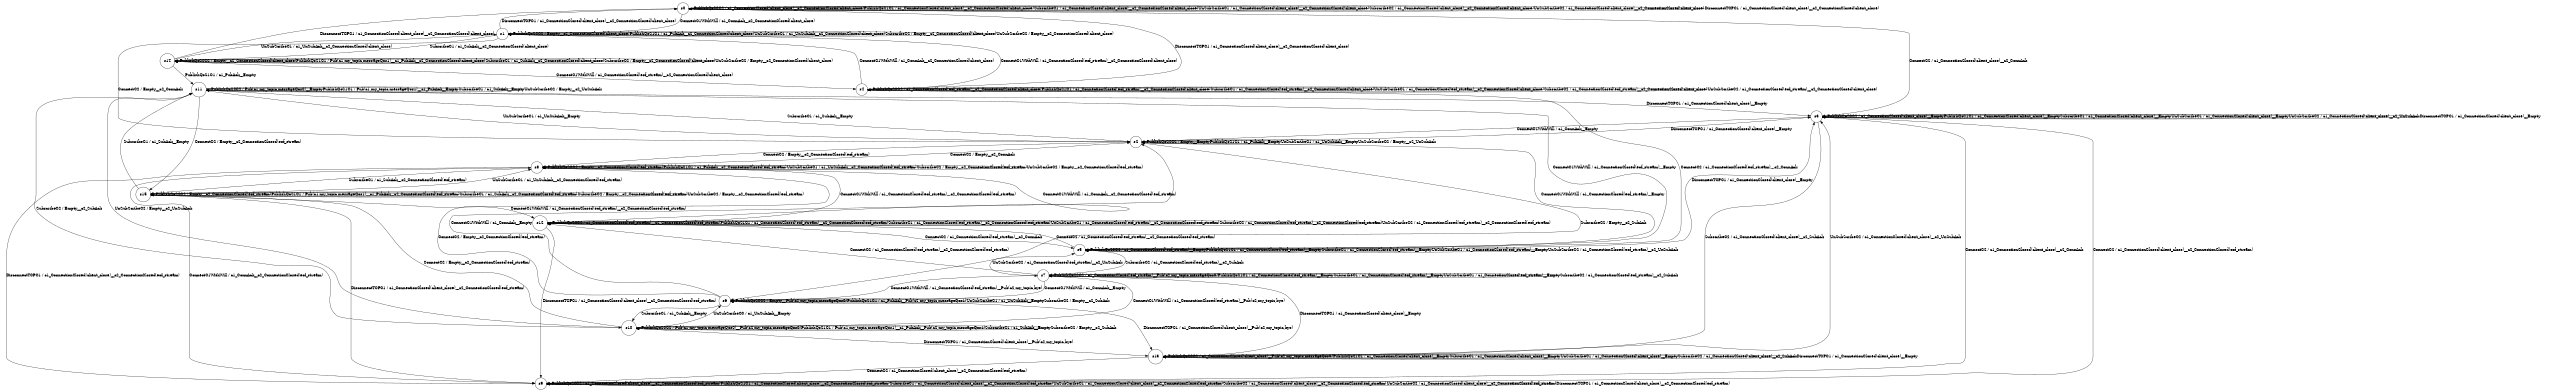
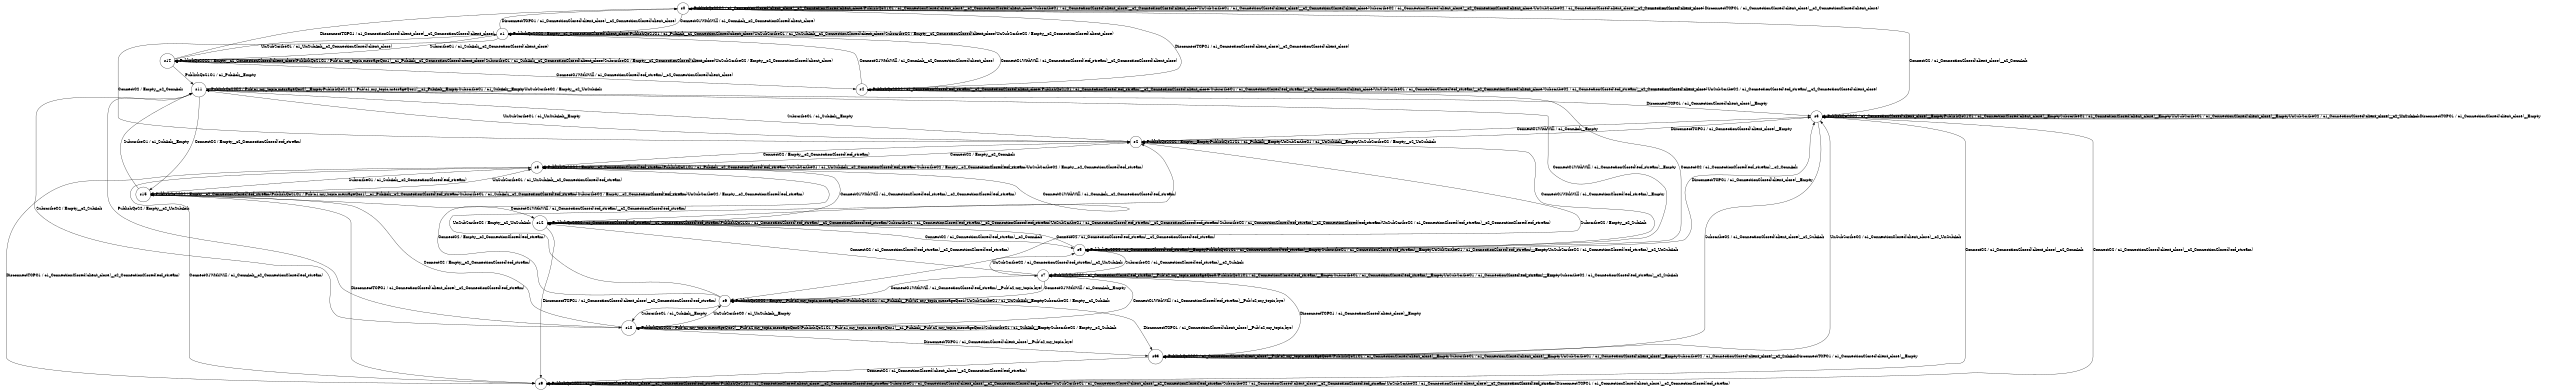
  digraph {
    node [shape=circle]
    n1 [label=s0]
    n2 [label=s1]
    n3 [label=s3]
    n4 [label=s2]
    n5 [label=s4]
    n6 [label=s14]
    n7 [label=s9]
-   n8 [label=s13]
+   n8 [label=s63]
    n9 [label=s5]
    n10 [label=s6]
    n11 [label=s8]
    n12 [label=s11]
    n13 [label=s7]
    n14 [label=s12]
    n15 [label=s10]
    n16 [label=s15]
    n1 -> n1 [label="PublishQoS0C2 / c1_ConnectionClosed(client_close)__c2_ConnectionClosed(client_close)"]
    n1 -> n1 [label="PublishQoS1C1 / c1_ConnectionClosed(client_close)__c2_ConnectionClosed(client_close)"]
    n1 -> n1 [label="SubscribeC1 / c1_ConnectionClosed(client_close)__c2_ConnectionClosed(client_close)"]
    n1 -> n1 [label="UnSubScribeC1 / c1_ConnectionClosed(client_close)__c2_ConnectionClosed(client_close)"]
    n1 -> n1 [label="SubscribeC2 / c1_ConnectionClosed(client_close)__c2_ConnectionClosed(client_close)"]
    n1 -> n1 [label="UnSubScribeC2 / c1_ConnectionClosed(client_close)__c2_ConnectionClosed(client_close)"]
    n1 -> n1 [label="DisconnectTCPC1 / c1_ConnectionClosed(client_close)__c2_ConnectionClosed(client_close)"]
    n1 -> n2 [label="ConnectC1WithWill / c1_ConnAck__c2_ConnectionClosed(client_close)"]
    n1 -> n3 [label="ConnectC2 / c1_ConnectionClosed(client_close)__c2_ConnAck"]
    n2 -> n1 [label="DisconnectTCPC1 / c1_ConnectionClosed(client_close)__c2_ConnectionClosed(client_close)"]
    n2 -> n2 [label="PublishQoS0C2 / Empty__c2_ConnectionClosed(client_close)"]
    n2 -> n2 [label="PublishQoS1C1 / c1_PubAck__c2_ConnectionClosed(client_close)"]
    n2 -> n2 [label="UnSubScribeC1 / c1_UnSubAck__c2_ConnectionClosed(client_close)"]
    n2 -> n2 [label="SubscribeC2 / Empty__c2_ConnectionClosed(client_close)"]
    n2 -> n2 [label="UnSubScribeC2 / Empty__c2_ConnectionClosed(client_close)"]
    n2 -> n4 [label="ConnectC2 / Empty__c2_ConnAck"]
    n2 -> n5 [label="ConnectC1WithWill / c1_ConnectionClosed(eof_stream)__c2_ConnectionClosed(client_close)"]
    n2 -> n6 [label="SubscribeC1 / c1_SubAck__c2_ConnectionClosed(client_close)"]
    n3 -> n3 [label="PublishQoS0C2 / c1_ConnectionClosed(client_close)__Empty"]
    n3 -> n3 [label="PublishQoS1C1 / c1_ConnectionClosed(client_close)__Empty"]
    n3 -> n3 [label="SubscribeC1 / c1_ConnectionClosed(client_close)__Empty"]
    n3 -> n3 [label="UnSubScribeC1 / c1_ConnectionClosed(client_close)__Empty"]
    n3 -> n3 [label="UnSubScribeC2 / c1_ConnectionClosed(client_close)__c2_UnSubAck"]
    n3 -> n3 [label="DisconnectTCPC1 / c1_ConnectionClosed(client_close)__Empty"]
    n3 -> n4 [label="ConnectC1WithWill / c1_ConnAck__Empty"]
    n3 -> n7 [label="ConnectC2 / c1_ConnectionClosed(client_close)__c2_ConnectionClosed(eof_stream)"]
    n3 -> n8 [label="SubscribeC2 / c1_ConnectionClosed(client_close)__c2_SubAck"]
    n4 -> n3 [label="DisconnectTCPC1 / c1_ConnectionClosed(client_close)__Empty"]
    n4 -> n4 [label="PublishQoS0C2 / Empty__Empty"]
    n4 -> n4 [label="PublishQoS1C1 / c1_PubAck__Empty"]
    n4 -> n4 [label="UnSubScribeC1 / c1_UnSubAck__Empty"]
    n4 -> n4 [label="UnSubScribeC2 / Empty__c2_UnSubAck"]
    n4 -> n9 [label="ConnectC1WithWill / c1_ConnectionClosed(eof_stream)__Empty"]
    n4 -> n10 [label="SubscribeC2 / Empty__c2_SubAck"]
    n4 -> n11 [label="ConnectC2 / Empty__c2_ConnectionClosed(eof_stream)"]
    n4 -> n12 [label="SubscribeC1 / c1_SubAck__Empty"]
    n5 -> n1 [label="DisconnectTCPC1 / c1_ConnectionClosed(client_close)__c2_ConnectionClosed(client_close)"]
    n5 -> n2 [label="ConnectC1WithWill / c1_ConnAck__c2_ConnectionClosed(client_close)"]
    n5 -> n5 [label="PublishQoS0C2 / c1_ConnectionClosed(eof_stream)__c2_ConnectionClosed(client_close)"]
    n5 -> n5 [label="PublishQoS1C1 / c1_ConnectionClosed(eof_stream)__c2_ConnectionClosed(client_close)"]
    n5 -> n5 [label="SubscribeC1 / c1_ConnectionClosed(eof_stream)__c2_ConnectionClosed(client_close)"]
    n5 -> n5 [label="UnSubScribeC1 / c1_ConnectionClosed(eof_stream)__c2_ConnectionClosed(client_close)"]
    n5 -> n5 [label="SubscribeC2 / c1_ConnectionClosed(eof_stream)__c2_ConnectionClosed(client_close)"]
    n5 -> n5 [label="UnSubScribeC2 / c1_ConnectionClosed(eof_stream)__c2_ConnectionClosed(client_close)"]
    n5 -> n9 [label="ConnectC2 / c1_ConnectionClosed(eof_stream)__c2_ConnAck"]
    n6 -> n1 [label="DisconnectTCPC1 / c1_ConnectionClosed(client_close)__c2_ConnectionClosed(client_close)"]
    n6 -> n2 [label="UnSubScribeC1 / c1_UnSubAck__c2_ConnectionClosed(client_close)"]
    n6 -> n5 [label="ConnectC1WithWill / c1_ConnectionClosed(eof_stream)__c2_ConnectionClosed(client_close)"]
    n6 -> n6 [label="PublishQoS0C2 / Empty__c2_ConnectionClosed(client_close)"]
    n6 -> n6 [label="PublishQoS1C1 / Pub(c1,my_topic,messageQos1)__c1_PubAck__c2_ConnectionClosed(client_close)"]
    n6 -> n6 [label="SubscribeC1 / c1_SubAck__c2_ConnectionClosed(client_close)"]
    n6 -> n6 [label="SubscribeC2 / Empty__c2_ConnectionClosed(client_close)"]
    n6 -> n6 [label="UnSubScribeC2 / Empty__c2_ConnectionClosed(client_close)"]
    n6 -> n12 [label="PublishQoS1C1 / c1_PubAck__Empty"]
    n7 -> n3 [label="ConnectC2 / c1_ConnectionClosed(client_close)__c2_ConnAck"]
    n7 -> n7 [label="PublishQoS0C2 / c1_ConnectionClosed(client_close)__c2_ConnectionClosed(eof_stream)"]
    n7 -> n7 [label="PublishQoS1C1 / c1_ConnectionClosed(client_close)__c2_ConnectionClosed(eof_stream)"]
    n7 -> n7 [label="SubscribeC1 / c1_ConnectionClosed(client_close)__c2_ConnectionClosed(eof_stream)"]
    n7 -> n7 [label="UnSubScribeC1 / c1_ConnectionClosed(client_close)__c2_ConnectionClosed(eof_stream)"]
    n7 -> n7 [label="SubscribeC2 / c1_ConnectionClosed(client_close)__c2_ConnectionClosed(eof_stream)"]
    n7 -> n7 [label="UnSubScribeC2 / c1_ConnectionClosed(client_close)__c2_ConnectionClosed(eof_stream)"]
    n7 -> n7 [label="DisconnectTCPC1 / c1_ConnectionClosed(client_close)__c2_ConnectionClosed(eof_stream)"]
    n7 -> n11 [label="ConnectC1WithWill / c1_ConnAck__c2_ConnectionClosed(eof_stream)"]
    n8 -> n3 [label="UnSubScribeC2 / c1_ConnectionClosed(client_close)__c2_UnSubAck"]
    n8 -> n7 [label="ConnectC2 / c1_ConnectionClosed(client_close)__c2_ConnectionClosed(eof_stream)"]
    n8 -> n8 [label="PublishQoS0C2 / c1_ConnectionClosed(client_close)__Pub(c2,my_topic,messageQos0)"]
    n8 -> n8 [label="PublishQoS1C1 / c1_ConnectionClosed(client_close)__Empty"]
    n8 -> n8 [label="SubscribeC1 / c1_ConnectionClosed(client_close)__Empty"]
    n8 -> n8 [label="UnSubScribeC1 / c1_ConnectionClosed(client_close)__Empty"]
    n8 -> n8 [label="SubscribeC2 / c1_ConnectionClosed(client_close)__c2_SubAck"]
    n8 -> n8 [label="DisconnectTCPC1 / c1_ConnectionClosed(client_close)__Empty"]
    n9 -> n3 [label="DisconnectTCPC1 / c1_ConnectionClosed(client_close)__Empty"]
    n9 -> n9 [label="PublishQoS0C2 / c1_ConnectionClosed(eof_stream)__Empty"]
    n9 -> n9 [label="PublishQoS1C1 / c1_ConnectionClosed(eof_stream)__Empty"]
    n9 -> n9 [label="SubscribeC1 / c1_ConnectionClosed(eof_stream)__Empty"]
    n9 -> n9 [label="UnSubScribeC1 / c1_ConnectionClosed(eof_stream)__Empty"]
    n9 -> n9 [label="UnSubScribeC2 / c1_ConnectionClosed(eof_stream)__c2_UnSubAck"]
    n9 -> n13 [label="SubscribeC2 / c1_ConnectionClosed(eof_stream)__c2_SubAck"]
    n9 -> n14 [label="ConnectC2 / c1_ConnectionClosed(eof_stream)__c2_ConnectionClosed(eof_stream)"]
-   n10 -> n4 [label="ConnectC1WithWill / c1_ConnAck__Empty"]
+   n10 -> n4 [label="UnSubScribeC2 / Empty__c2_UnSubAck"]
    n10 -> n8 [label="DisconnectTCPC1 / c1_ConnectionClosed(client_close)__Pub(c2,my_topic,bye)"]
    n10 -> n10 [label="PublishQoS0C2 / Empty__Pub(c2,my_topic,messageQos0)"]
    n10 -> n10 [label="PublishQoS1C1 / c1_PubAck__Pub(c2,my_topic,messageQos1)"]
    n10 -> n10 [label="UnSubScribeC1 / c1_UnSubAck__Empty"]
    n10 -> n10 [label="SubscribeC2 / Empty__c2_SubAck"]
    n10 -> n11 [label="ConnectC2 / Empty__c2_ConnectionClosed(eof_stream)"]
    n10 -> n13 [label="ConnectC1WithWill / c1_ConnectionClosed(eof_stream)__Pub(c2,my_topic,bye)"]
    n10 -> n15 [label="SubscribeC1 / c1_SubAck__Empty"]
    n11 -> n4 [label="ConnectC2 / Empty__c2_ConnAck"]
    n11 -> n7 [label="DisconnectTCPC1 / c1_ConnectionClosed(client_close)__c2_ConnectionClosed(eof_stream)"]
    n11 -> n11 [label="PublishQoS0C2 / Empty__c2_ConnectionClosed(eof_stream)"]
    n11 -> n11 [label="PublishQoS1C1 / c1_PubAck__c2_ConnectionClosed(eof_stream)"]
    n11 -> n11 [label="UnSubScribeC1 / c1_UnSubAck__c2_ConnectionClosed(eof_stream)"]
    n11 -> n11 [label="SubscribeC2 / Empty__c2_ConnectionClosed(eof_stream)"]
    n11 -> n11 [label="UnSubScribeC2 / Empty__c2_ConnectionClosed(eof_stream)"]
    n11 -> n14 [label="ConnectC1WithWill / c1_ConnectionClosed(eof_stream)__c2_ConnectionClosed(eof_stream)"]
    n11 -> n16 [label="SubscribeC1 / c1_SubAck__c2_ConnectionClosed(eof_stream)"]
    n12 -> n3 [label="DisconnectTCPC1 / c1_ConnectionClosed(client_close)__Empty"]
    n12 -> n4 [label="UnSubScribeC1 / c1_UnSubAck__Empty"]
    n12 -> n9 [label="ConnectC1WithWill / c1_ConnectionClosed(eof_stream)__Empty"]
    n12 -> n12 [label="PublishQoS0C2 / Pub(c1,my_topic,messageQos0)__Empty"]
    n12 -> n12 [label="PublishQoS1C1 / Pub(c1,my_topic,messageQos1)__c1_PubAck__Empty"]
    n12 -> n12 [label="SubscribeC1 / c1_SubAck__Empty"]
    n12 -> n12 [label="UnSubScribeC2 / Empty__c2_UnSubAck"]
    n12 -> n15 [label="SubscribeC2 / Empty__c2_SubAck"]
    n12 -> n16 [label="ConnectC2 / Empty__c2_ConnectionClosed(eof_stream)"]
    n13 -> n8 [label="DisconnectTCPC1 / c1_ConnectionClosed(client_close)__Empty"]
    n13 -> n9 [label="UnSubScribeC2 / c1_ConnectionClosed(eof_stream)__c2_UnSubAck"]
    n13 -> n10 [label="ConnectC1WithWill / c1_ConnAck__Empty"]
    n13 -> n13 [label="PublishQoS0C2 / c1_ConnectionClosed(eof_stream)__Pub(c2,my_topic,messageQos0)"]
    n13 -> n13 [label="PublishQoS1C1 / c1_ConnectionClosed(eof_stream)__Empty"]
    n13 -> n13 [label="SubscribeC1 / c1_ConnectionClosed(eof_stream)__Empty"]
    n13 -> n13 [label="UnSubScribeC1 / c1_ConnectionClosed(eof_stream)__Empty"]
    n13 -> n13 [label="SubscribeC2 / c1_ConnectionClosed(eof_stream)__c2_SubAck"]
    n13 -> n14 [label="ConnectC2 / c1_ConnectionClosed(eof_stream)__c2_ConnectionClosed(eof_stream)"]
    n14 -> n7 [label="DisconnectTCPC1 / c1_ConnectionClosed(client_close)__c2_ConnectionClosed(eof_stream)"]
    n14 -> n9 [label="ConnectC2 / c1_ConnectionClosed(eof_stream)__c2_ConnAck"]
    n14 -> n11 [label="ConnectC1WithWill / c1_ConnAck__c2_ConnectionClosed(eof_stream)"]
    n14 -> n14 [label="PublishQoS0C2 / c1_ConnectionClosed(eof_stream)__c2_ConnectionClosed(eof_stream)"]
    n14 -> n14 [label="PublishQoS1C1 / c1_ConnectionClosed(eof_stream)__c2_ConnectionClosed(eof_stream)"]
    n14 -> n14 [label="SubscribeC1 / c1_ConnectionClosed(eof_stream)__c2_ConnectionClosed(eof_stream)"]
    n14 -> n14 [label="UnSubScribeC1 / c1_ConnectionClosed(eof_stream)__c2_ConnectionClosed(eof_stream)"]
    n14 -> n14 [label="SubscribeC2 / c1_ConnectionClosed(eof_stream)__c2_ConnectionClosed(eof_stream)"]
    n14 -> n14 [label="UnSubScribeC2 / c1_ConnectionClosed(eof_stream)__c2_ConnectionClosed(eof_stream)"]
    n15 -> n8 [label="DisconnectTCPC1 / c1_ConnectionClosed(client_close)__Pub(c2,my_topic,bye)"]
    n15 -> n10 [label="UnSubScribeC0 / c1_UnSubAck__Empty"]
-   n15 -> n12 [label="UnSubScribeC2 / Empty__c2_UnSubAck"]
+   n15 -> n12 [label="PublishQoS2 / Empty__c2_UnSubAck"]
    n15 -> n13 [label="ConnectC1WithWill / c1_ConnectionClosed(eof_stream)__Pub(c2,my_topic,bye)"]
    n15 -> n15 [label="PublishQoS0C2 / Pub(c1,my_topic,messageQos0)__Pub(c2,my_topic,messageQos0)"]
    n15 -> n15 [label="PublishQoS1C1 / Pub(c1,my_topic,messageQos1)__c1_PubAck__Pub(c2,my_topic,messageQos1)"]
    n15 -> n15 [label="SubscribeC1 / c1_SubAck__Empty"]
    n15 -> n15 [label="SubscribeC2 / Empty__c2_SubAck"]
    n15 -> n16 [label="ConnectC2 / Empty__c2_ConnectionClosed(eof_stream)"]
    n16 -> n7 [label="DisconnectTCPC1 / c1_ConnectionClosed(client_close)__c2_ConnectionClosed(eof_stream)"]
    n16 -> n11 [label="UnSubScribeC1 / c1_UnSubAck__c2_ConnectionClosed(eof_stream)"]
    n16 -> n12 [label="SubscribeC1 / c1_SubAck__Empty"]
    n16 -> n14 [label="ConnectC1WithWill / c1_ConnectionClosed(eof_stream)__c2_ConnectionClosed(eof_stream)"]
    n16 -> n16 [label="PublishQoS0C2 / Empty__c2_ConnectionClosed(eof_stream)"]
    n16 -> n16 [label="PublishQoS1C1 / Pub(c1,my_topic,messageQos1)__c1_PubAck__c2_ConnectionClosed(eof_stream)"]
    n16 -> n16 [label="SubscribeC1 / c1_SubAck__c2_ConnectionClosed(eof_stream)"]
    n16 -> n16 [label="SubscribeC2 / Empty__c2_ConnectionClosed(eof_stream)"]
    n16 -> n16 [label="UnSubScribeC2 / Empty__c2_ConnectionClosed(eof_stream)"]
  }
